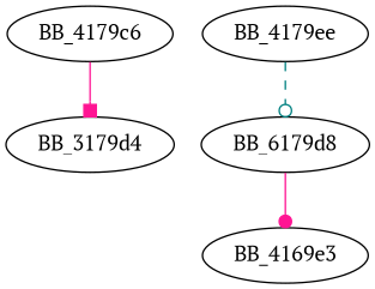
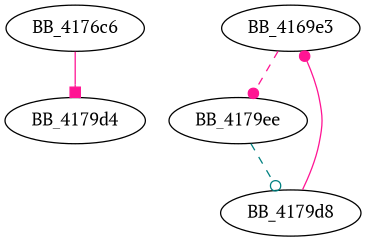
  digraph {
    fontname="PT Serif"
    node [fontname="PT Serif"]
    edge [arrowhead=dot color=deeppink fontname="PT Serif" style=solid]
-   BB_4179c6
-   BB_4179d4 [label=BB_3179d4]
+   BB_4179c6 [label=BB_4176c6]
+   BB_4179d4
    n3 [label=BB_4169e3]
-   BB_4179d8 [label=BB_6179d8]
+   BB_4179d8
    BB_4179ee
    BB_4179c6 -> BB_4179d4 [arrowhead=box]
+   n3 -> BB_4179ee [style=dashed]
    BB_4179d8 -> n3
    BB_4179ee -> BB_4179d8 [arrowhead=odot color=teal style=dashed]
  }
